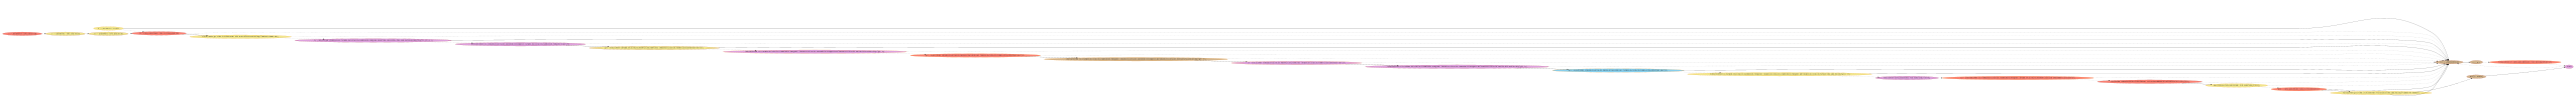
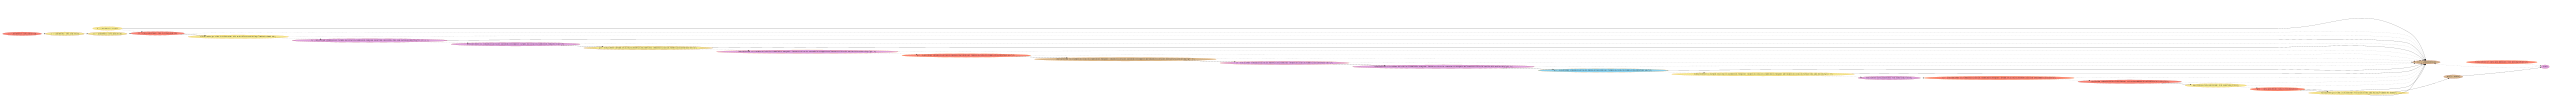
  digraph {
    fontname="Courier Prime"
    rankdir=LR
    node [color=brown fillcolor=khaki fontname="Courier Prime" style=filled]
    edge [fontname="Courier Prime" style=dotted]
    "r1 := @parameter0: java.lang.String" [fillcolor=salmon]
    n2 [label="r2 := @parameter1: java.long.String"]
    "r5 := @parameter2: java.lang.String"
    "$r0 = <java.lang.System: java.io.PrintStream out>" [fillcolor=salmon]
    "z0 := @parameter3: boolean" [color=darkorange]
    "$r15 := @caughtexception" [fillcolor=tan]
    "virtualinvoke $r0.<java.io.PrintStream: void println(java.lang.String)>(\"TESTING ISSUES #88\")" [color=darkorange]
-   "r17 = $r15" [fillcolor=tan]
    "r16 = staticinvoke <javapns.Push: javapns.notification.transmission.PushQueue queue(java.lang.Object,java.lang.String,boolean,int)>(r1, r2, 0, 1)" [fillcolor=plum]
    "interfaceinvoke r16.<javapns.notification.transmission.PushQueue: javapns.notification.transmission.PushQueue start()>()" [fillcolor=plum]
    "$r4 = staticinvoke <javapns.notification.PushNotificationPayload: javapns.notification.PushNotificationPayload test()>()"
    "interfaceinvoke r16.<javapns.notification.transmission.PushQueue: javapns.notification.transmission.PushQueue add(javapns.notification.Payload,java.lang.String)>($r4, r5)" [color=darkorange fillcolor=plum]
    "$r7 = staticinvoke <javapns.notification.PushNotificationPayload: javapns.notification.PushNotificationPayload test()>()" [color=darkorange fillcolor=salmon]
    "interfaceinvoke r16.<javapns.notification.transmission.PushQueue: javapns.notification.transmission.PushQueue add(javapns.notification.Payload,java.lang.String)>($r7, r5)" [color=darkorange fillcolor=tan]
    "$r9 = staticinvoke <javapns.notification.PushNotificationPayload: javapns.notification.PushNotificationPayload test()>()" [color=darkorange fillcolor=plum]
    "interfaceinvoke r16.<javapns.notification.transmission.PushQueue: javapns.notification.transmission.PushQueue add(javapns.notification.Payload,java.lang.String)>($r9, r5)" [fillcolor=plum]
    "$r11 = staticinvoke <javapns.notification.PushNotificationPayload: javapns.notification.PushNotificationPayload test()>()" [color=darkorange fillcolor=skyblue]
    "interfaceinvoke r16.<javapns.notification.transmission.PushQueue: javapns.notification.transmission.PushQueue add(javapns.notification.Payload,java.lang.String)>($r11, r5)" [color=darkorange]
    "staticinvoke <java.lang.Thread: void sleep(long)>(10000L)" [fillcolor=plum]
    "r13 = interfaceinvoke r16.<javapns.notification.transmission.PushQueue: javapns.notification.PushedNotifications getPushedNotifications()>()" [color=darkorange fillcolor=salmon]
    "staticinvoke <javapns.test.NotificationTest: void printPushedNotifications(java.util.List)>(r13)" [fillcolor=salmon]
    "staticinvoke <java.lang.Thread: void sleep(long)>(5000L)" [color=darkorange]
    "$r14 = <java.lang.System: java.io.PrintStream out>" [color=darkorange fillcolor=salmon]
    "virtualinvoke $r14.<java.io.PrintStream: void println(java.lang.String)>(\"ISSUES #88 TESTED\")" [color=darkorange]
    "goto [?= return]" [fillcolor=tan]
    return [fillcolor=plum]
    "virtualinvoke r17.<java.lang.Exception: void printStackTrace()>()" [color=darkorange fillcolor=salmon]
    "r1 := @parameter0: java.lang.String" -> n2
    n2 -> "r5 := @parameter2: java.lang.String"
    "r5 := @parameter2: java.lang.String" -> "$r0 = <java.lang.System: java.io.PrintStream out>"
    "$r0 = <java.lang.System: java.io.PrintStream out>" -> "$r15 := @caughtexception"
    "$r0 = <java.lang.System: java.io.PrintStream out>" -> "virtualinvoke $r0.<java.io.PrintStream: void println(java.lang.String)>(\"TESTING ISSUES #88\")" [style=solid]
    "z0 := @parameter3: boolean" -> "$r0 = <java.lang.System: java.io.PrintStream out>"
    "z0 := @parameter3: boolean" -> "$r15 := @caughtexception" [style=solid]
-   "$r15 := @caughtexception" -> "r17 = $r15" [style=solid]
    "virtualinvoke $r0.<java.io.PrintStream: void println(java.lang.String)>(\"TESTING ISSUES #88\")" -> "$r15 := @caughtexception"
    "virtualinvoke $r0.<java.io.PrintStream: void println(java.lang.String)>(\"TESTING ISSUES #88\")" -> "r16 = staticinvoke <javapns.Push: javapns.notification.transmission.PushQueue queue(java.lang.Object,java.lang.String,boolean,int)>(r1, r2, 0, 1)"
-   "r17 = $r15" -> "virtualinvoke r17.<java.lang.Exception: void printStackTrace()>()"
    "r16 = staticinvoke <javapns.Push: javapns.notification.transmission.PushQueue queue(java.lang.Object,java.lang.String,boolean,int)>(r1, r2, 0, 1)" -> "$r15 := @caughtexception" [style=solid]
    "r16 = staticinvoke <javapns.Push: javapns.notification.transmission.PushQueue queue(java.lang.Object,java.lang.String,boolean,int)>(r1, r2, 0, 1)" -> "interfaceinvoke r16.<javapns.notification.transmission.PushQueue: javapns.notification.transmission.PushQueue start()>()"
    "interfaceinvoke r16.<javapns.notification.transmission.PushQueue: javapns.notification.transmission.PushQueue start()>()" -> "$r15 := @caughtexception"
    "interfaceinvoke r16.<javapns.notification.transmission.PushQueue: javapns.notification.transmission.PushQueue start()>()" -> "$r4 = staticinvoke <javapns.notification.PushNotificationPayload: javapns.notification.PushNotificationPayload test()>()" [style=solid]
    "$r4 = staticinvoke <javapns.notification.PushNotificationPayload: javapns.notification.PushNotificationPayload test()>()" -> "$r15 := @caughtexception" [style=solid]
    "$r4 = staticinvoke <javapns.notification.PushNotificationPayload: javapns.notification.PushNotificationPayload test()>()" -> "interfaceinvoke r16.<javapns.notification.transmission.PushQueue: javapns.notification.transmission.PushQueue add(javapns.notification.Payload,java.lang.String)>($r4, r5)"
    "interfaceinvoke r16.<javapns.notification.transmission.PushQueue: javapns.notification.transmission.PushQueue add(javapns.notification.Payload,java.lang.String)>($r4, r5)" -> "$r15 := @caughtexception"
    "interfaceinvoke r16.<javapns.notification.transmission.PushQueue: javapns.notification.transmission.PushQueue add(javapns.notification.Payload,java.lang.String)>($r4, r5)" -> "$r7 = staticinvoke <javapns.notification.PushNotificationPayload: javapns.notification.PushNotificationPayload test()>()"
    "$r7 = staticinvoke <javapns.notification.PushNotificationPayload: javapns.notification.PushNotificationPayload test()>()" -> "$r15 := @caughtexception"
    "$r7 = staticinvoke <javapns.notification.PushNotificationPayload: javapns.notification.PushNotificationPayload test()>()" -> "interfaceinvoke r16.<javapns.notification.transmission.PushQueue: javapns.notification.transmission.PushQueue add(javapns.notification.Payload,java.lang.String)>($r7, r5)" [style=solid]
    "interfaceinvoke r16.<javapns.notification.transmission.PushQueue: javapns.notification.transmission.PushQueue add(javapns.notification.Payload,java.lang.String)>($r7, r5)" -> "$r15 := @caughtexception"
    "interfaceinvoke r16.<javapns.notification.transmission.PushQueue: javapns.notification.transmission.PushQueue add(javapns.notification.Payload,java.lang.String)>($r7, r5)" -> "$r9 = staticinvoke <javapns.notification.PushNotificationPayload: javapns.notification.PushNotificationPayload test()>()" [style=solid]
    "$r9 = staticinvoke <javapns.notification.PushNotificationPayload: javapns.notification.PushNotificationPayload test()>()" -> "$r15 := @caughtexception"
    "$r9 = staticinvoke <javapns.notification.PushNotificationPayload: javapns.notification.PushNotificationPayload test()>()" -> "interfaceinvoke r16.<javapns.notification.transmission.PushQueue: javapns.notification.transmission.PushQueue add(javapns.notification.Payload,java.lang.String)>($r9, r5)" [style=solid]
    "interfaceinvoke r16.<javapns.notification.transmission.PushQueue: javapns.notification.transmission.PushQueue add(javapns.notification.Payload,java.lang.String)>($r9, r5)" -> "$r15 := @caughtexception"
    "interfaceinvoke r16.<javapns.notification.transmission.PushQueue: javapns.notification.transmission.PushQueue add(javapns.notification.Payload,java.lang.String)>($r9, r5)" -> "$r11 = staticinvoke <javapns.notification.PushNotificationPayload: javapns.notification.PushNotificationPayload test()>()" [style=solid]
    "$r11 = staticinvoke <javapns.notification.PushNotificationPayload: javapns.notification.PushNotificationPayload test()>()" -> "$r15 := @caughtexception" [style=solid]
    "$r11 = staticinvoke <javapns.notification.PushNotificationPayload: javapns.notification.PushNotificationPayload test()>()" -> "interfaceinvoke r16.<javapns.notification.transmission.PushQueue: javapns.notification.transmission.PushQueue add(javapns.notification.Payload,java.lang.String)>($r11, r5)"
    "interfaceinvoke r16.<javapns.notification.transmission.PushQueue: javapns.notification.transmission.PushQueue add(javapns.notification.Payload,java.lang.String)>($r11, r5)" -> "$r15 := @caughtexception" [style=solid]
    "interfaceinvoke r16.<javapns.notification.transmission.PushQueue: javapns.notification.transmission.PushQueue add(javapns.notification.Payload,java.lang.String)>($r11, r5)" -> "staticinvoke <java.lang.Thread: void sleep(long)>(10000L)"
    "staticinvoke <java.lang.Thread: void sleep(long)>(10000L)" -> "r13 = interfaceinvoke r16.<javapns.notification.transmission.PushQueue: javapns.notification.PushedNotifications getPushedNotifications()>()"
    "r13 = interfaceinvoke r16.<javapns.notification.transmission.PushQueue: javapns.notification.PushedNotifications getPushedNotifications()>()" -> "$r15 := @caughtexception"
    "r13 = interfaceinvoke r16.<javapns.notification.transmission.PushQueue: javapns.notification.PushedNotifications getPushedNotifications()>()" -> "staticinvoke <javapns.test.NotificationTest: void printPushedNotifications(java.util.List)>(r13)"
    "staticinvoke <javapns.test.NotificationTest: void printPushedNotifications(java.util.List)>(r13)" -> "$r15 := @caughtexception"
    "staticinvoke <javapns.test.NotificationTest: void printPushedNotifications(java.util.List)>(r13)" -> "staticinvoke <java.lang.Thread: void sleep(long)>(5000L)" [style=solid]
    "staticinvoke <java.lang.Thread: void sleep(long)>(5000L)" -> "$r15 := @caughtexception"
    "staticinvoke <java.lang.Thread: void sleep(long)>(5000L)" -> "$r14 = <java.lang.System: java.io.PrintStream out>"
    "$r14 = <java.lang.System: java.io.PrintStream out>" -> "$r15 := @caughtexception" [style=solid]
    "$r14 = <java.lang.System: java.io.PrintStream out>" -> "virtualinvoke $r14.<java.io.PrintStream: void println(java.lang.String)>(\"ISSUES #88 TESTED\")" [style=solid]
    "virtualinvoke $r14.<java.io.PrintStream: void println(java.lang.String)>(\"ISSUES #88 TESTED\")" -> "$r15 := @caughtexception" [style=solid]
    "virtualinvoke $r14.<java.io.PrintStream: void println(java.lang.String)>(\"ISSUES #88 TESTED\")" -> "goto [?= return]" [style=solid]
    "goto [?= return]" -> return [style=solid]
    return -> "$r15 := @caughtexception"
    "virtualinvoke r17.<java.lang.Exception: void printStackTrace()>()" -> return
  }
